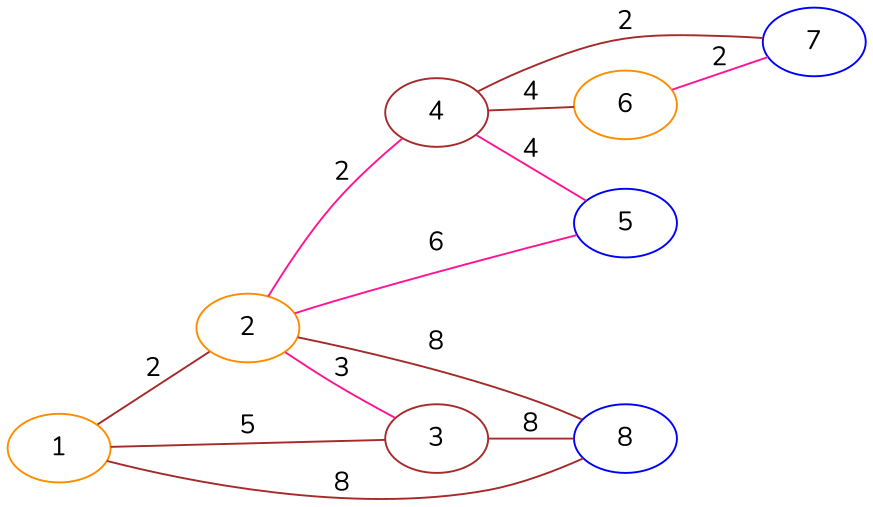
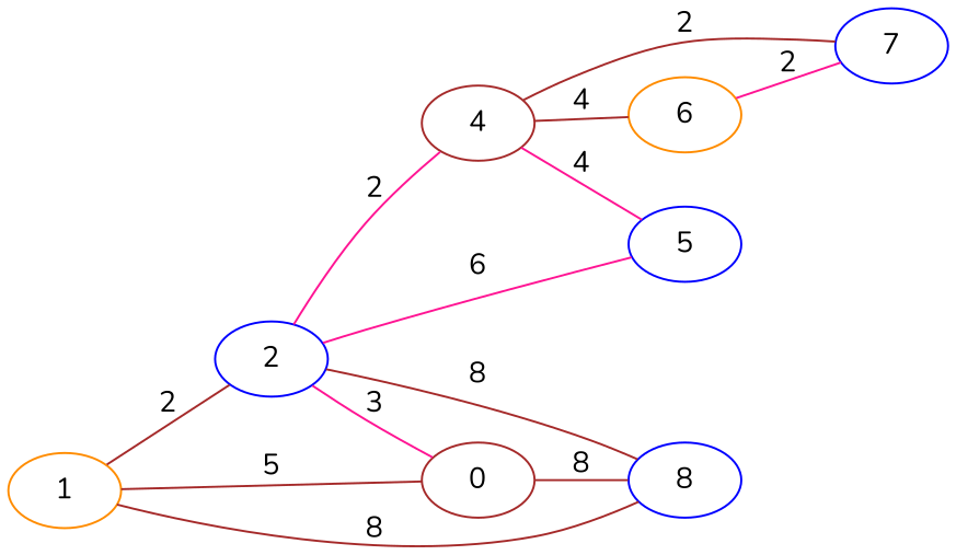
  graph {
    fontname=Nunito
    rankdir=LR
    node [color=blue fontname=Nunito weight=1]
    edge [color=brown fontname=Nunito]
    1 [color=darkorange]
-   2 [color=darkorange]
-   3 [color=brown]
+   2
+   3 [color=brown label=0]
    8 [weight=4]
    4 [color=brown]
    5
    6 [color=darkorange]
    7
    1 -- 2 [label=2]
    1 -- 3 [label=5]
    1 -- 8 [label=8]
    2 -- 3 [color=deeppink label=3]
    2 -- 8 [label=8]
    2 -- 4 [color=deeppink label=2]
    2 -- 5 [color=deeppink label=6]
    3 -- 8 [label=8]
    4 -- 5 [color=deeppink label=4]
    4 -- 6 [label=4]
    4 -- 7 [label=2]
    6 -- 7 [color=deeppink label=2]
  }
